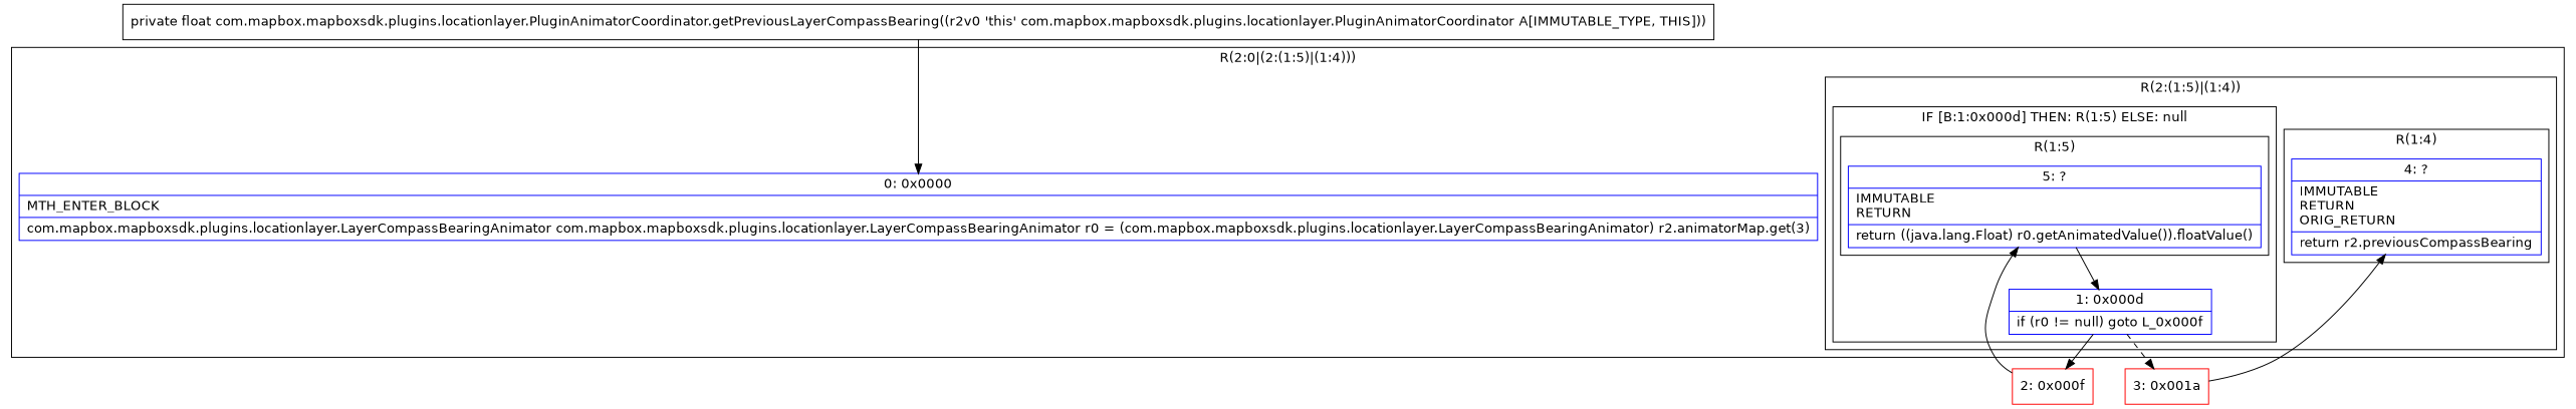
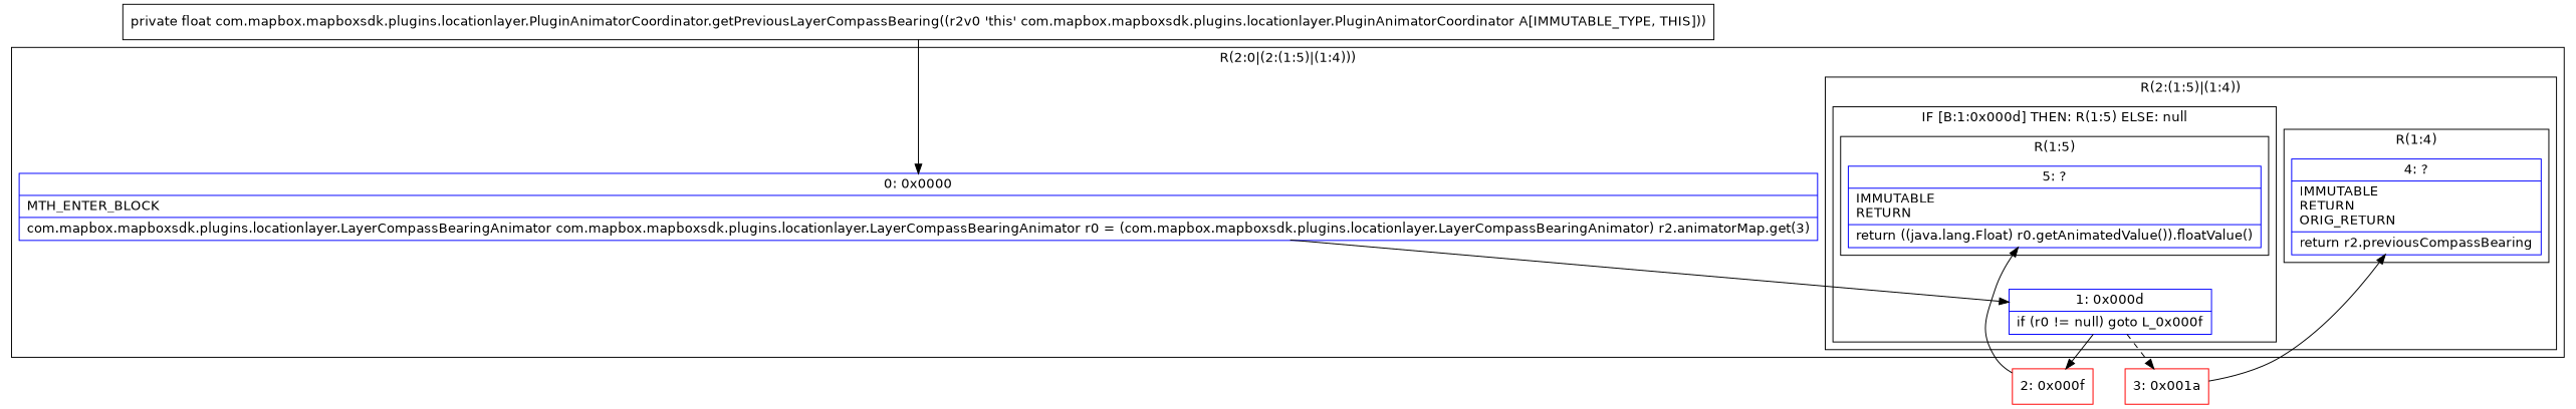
  digraph {
    fontname="DejaVu Sans"
    node [color=blue fontname="DejaVu Sans" shape=record]
    edge [fontname="DejaVu Sans"]
    n1 [label="{5\:\ ?|IMMUTABLE\lRETURN\l|return ((java.lang.Float) r0.getAnimatedValue()).floatValue()\l}"]
    n2 [label="{1\:\ 0x000d|if (r0 != null) goto L_0x000f\l}"]
    n3 [label="{4\:\ ?|IMMUTABLE\lRETURN\lORIG_RETURN\l|return r2.previousCompassBearing\l}"]
    n4 [label="{0\:\ 0x0000|MTH_ENTER_BLOCK\l|com.mapbox.mapboxsdk.plugins.locationlayer.LayerCompassBearingAnimator com.mapbox.mapboxsdk.plugins.locationlayer.LayerCompassBearingAnimator r0 = (com.mapbox.mapboxsdk.plugins.locationlayer.LayerCompassBearingAnimator) r2.animatorMap.get(3)\l}"]
    n5 [color=red label="{2\:\ 0x000f}"]
    n6 [color=red label="{3\:\ 0x001a}"]
    n7 [label="{private float com.mapbox.mapboxsdk.plugins.locationlayer.PluginAnimatorCoordinator.getPreviousLayerCompassBearing((r2v0 'this' com.mapbox.mapboxsdk.plugins.locationlayer.PluginAnimatorCoordinator A[IMMUTABLE_TYPE, THIS])) }" color=""]
    subgraph cluster_1 {
      label="R(2:0|(2:(1:5)|(1:4)))"
      n4
      subgraph cluster_2 {
        label="R(2:(1:5)|(1:4))"
        subgraph cluster_3 {
          label="IF [B:1:0x000d] THEN: R(1:5) ELSE: null"
          n2
          subgraph cluster_4 {
            label="R(1:5)"
            n1
          }
        }
        subgraph cluster_5 {
          label="R(1:4)"
          n3
        }
      }
    }
    n2 -> n5
    n2 -> n6 [style=dashed]
-   n1 -> n2
+   n4 -> n2
    n5 -> n1
    n6 -> n3
    n7 -> n4
  }
